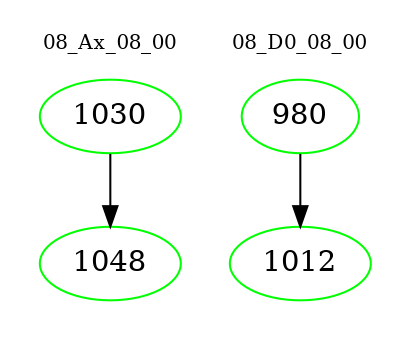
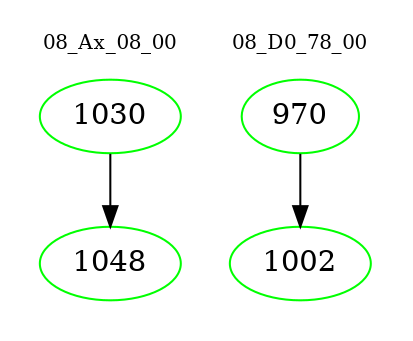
  digraph {
    node [color=green]
    edge [color=black]
    n1 [label=1030]
    n2 [label=1048]
-   n3 [label=980]
-   n4 [label=1012]
+   n3 [label=970]
+   n4 [label=1002]
    subgraph cluster_1 {
      color=white
      fontsize=10
      label="08_Ax_08_00"
      n1
      n2
    }
    subgraph cluster_2 {
      color=white
      fontsize=10
-     label="08_D0_08_00"
+     label="08_D0_78_00"
      n3
      n4
    }
    n1 -> n2
    n3 -> n4
  }
